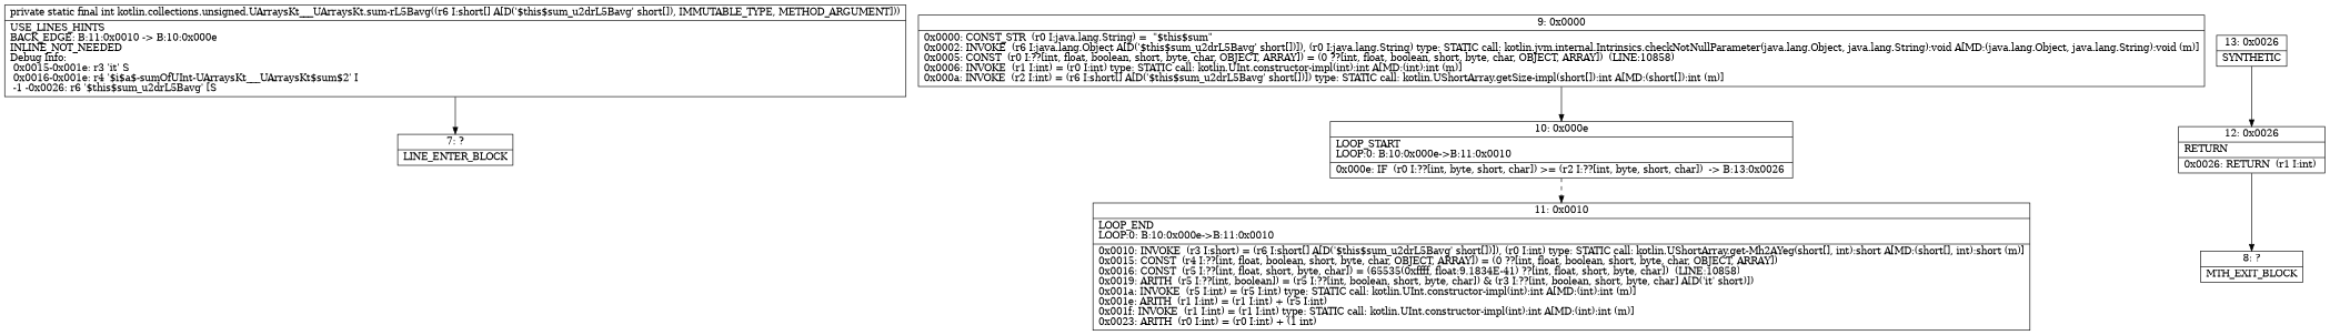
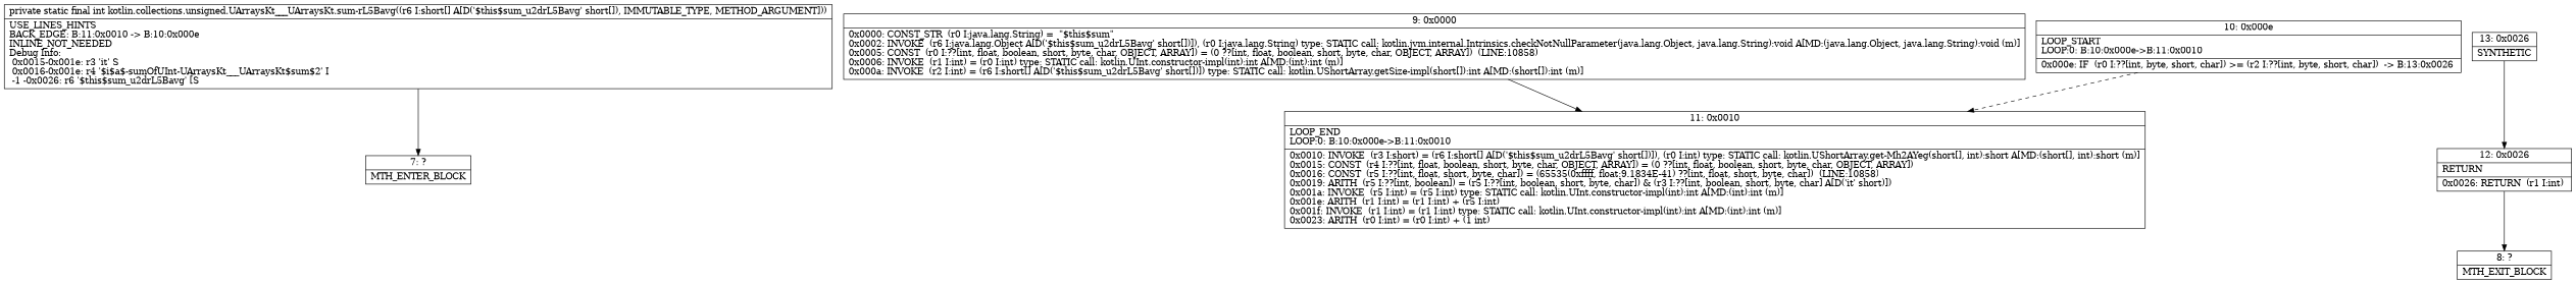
  digraph {
    node [shape=record]
-   n1 [label="{7\:\ ?|LINE_ENTER_BLOCK\l}"]
+   n1 [label="{7\:\ ?|MTH_ENTER_BLOCK\l}"]
    n2 [label="{9\:\ 0x0000|0x0000: CONST_STR  (r0 I:java.lang.String) =  \"$this$sum\" \l0x0002: INVOKE  (r6 I:java.lang.Object A[D('$this$sum_u2drL5Bavg' short[])]), (r0 I:java.lang.String) type: STATIC call: kotlin.jvm.internal.Intrinsics.checkNotNullParameter(java.lang.Object, java.lang.String):void A[MD:(java.lang.Object, java.lang.String):void (m)]\l0x0005: CONST  (r0 I:??[int, float, boolean, short, byte, char, OBJECT, ARRAY]) = (0 ??[int, float, boolean, short, byte, char, OBJECT, ARRAY])  (LINE:10858)\l0x0006: INVOKE  (r1 I:int) = (r0 I:int) type: STATIC call: kotlin.UInt.constructor\-impl(int):int A[MD:(int):int (m)]\l0x000a: INVOKE  (r2 I:int) = (r6 I:short[] A[D('$this$sum_u2drL5Bavg' short[])]) type: STATIC call: kotlin.UShortArray.getSize\-impl(short[]):int A[MD:(short[]):int (m)]\l}"]
    n3 [label="{10\:\ 0x000e|LOOP_START\lLOOP:0: B:10:0x000e\-\>B:11:0x0010\l|0x000e: IF  (r0 I:??[int, byte, short, char]) \>= (r2 I:??[int, byte, short, char])  \-\> B:13:0x0026 \l}"]
    n4 [label="{11\:\ 0x0010|LOOP_END\lLOOP:0: B:10:0x000e\-\>B:11:0x0010\l|0x0010: INVOKE  (r3 I:short) = (r6 I:short[] A[D('$this$sum_u2drL5Bavg' short[])]), (r0 I:int) type: STATIC call: kotlin.UShortArray.get\-Mh2AYeg(short[], int):short A[MD:(short[], int):short (m)]\l0x0015: CONST  (r4 I:??[int, float, boolean, short, byte, char, OBJECT, ARRAY]) = (0 ??[int, float, boolean, short, byte, char, OBJECT, ARRAY]) \l0x0016: CONST  (r5 I:??[int, float, short, byte, char]) = (65535(0xffff, float:9.1834E\-41) ??[int, float, short, byte, char])  (LINE:10858)\l0x0019: ARITH  (r5 I:??[int, boolean]) = (r5 I:??[int, boolean, short, byte, char]) & (r3 I:??[int, boolean, short, byte, char] A[D('it' short)]) \l0x001a: INVOKE  (r5 I:int) = (r5 I:int) type: STATIC call: kotlin.UInt.constructor\-impl(int):int A[MD:(int):int (m)]\l0x001e: ARITH  (r1 I:int) = (r1 I:int) + (r5 I:int) \l0x001f: INVOKE  (r1 I:int) = (r1 I:int) type: STATIC call: kotlin.UInt.constructor\-impl(int):int A[MD:(int):int (m)]\l0x0023: ARITH  (r0 I:int) = (r0 I:int) + (1 int) \l}"]
    n5 [label="{13\:\ 0x0026|SYNTHETIC\l}"]
    n6 [label="{12\:\ 0x0026|RETURN\l|0x0026: RETURN  (r1 I:int) \l}"]
    n7 [label="{8\:\ ?|MTH_EXIT_BLOCK\l}"]
    n8 [label="{private static final int kotlin.collections.unsigned.UArraysKt___UArraysKt.sum\-rL5Bavg((r6 I:short[] A[D('$this$sum_u2drL5Bavg' short[]), IMMUTABLE_TYPE, METHOD_ARGUMENT]))  | USE_LINES_HINTS\lBACK_EDGE: B:11:0x0010 \-\> B:10:0x000e\lINLINE_NOT_NEEDED\lDebug Info:\l  0x0015\-0x001e: r3 'it' S\l  0x0016\-0x001e: r4 '$i$a$\-sumOfUInt\-UArraysKt___UArraysKt$sum$2' I\l  \-1 \-0x0026: r6 '$this$sum_u2drL5Bavg' [S\l}"]
-   n2 -> n3
+   n2 -> n4
    n3 -> n4 [style=dashed]
    n5 -> n6
    n6 -> n7
    n8 -> n1
  }
